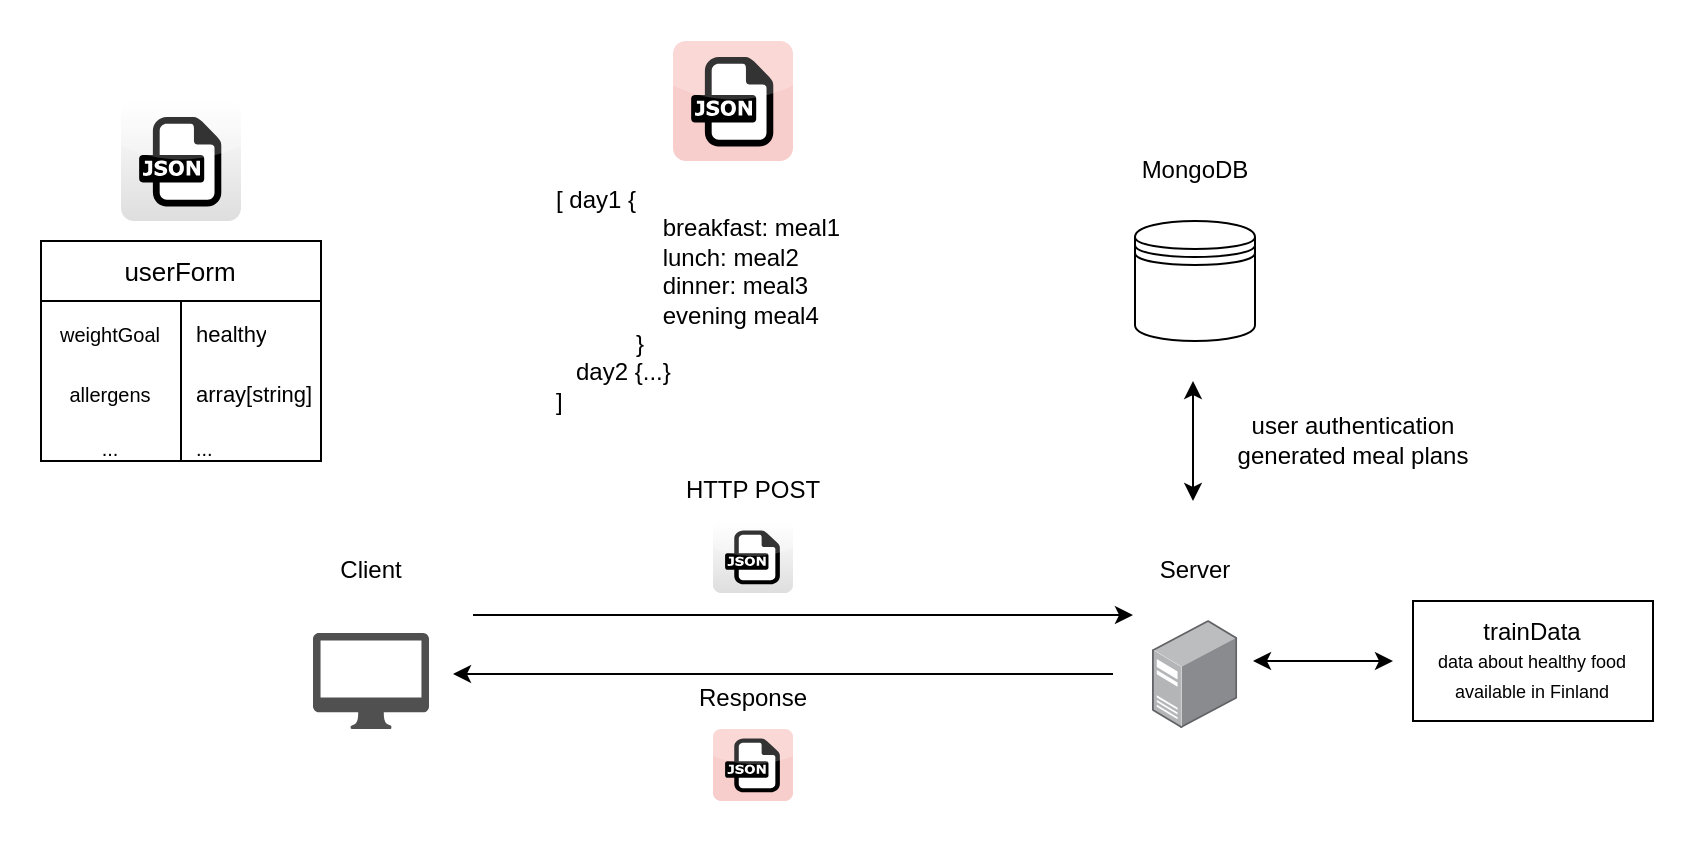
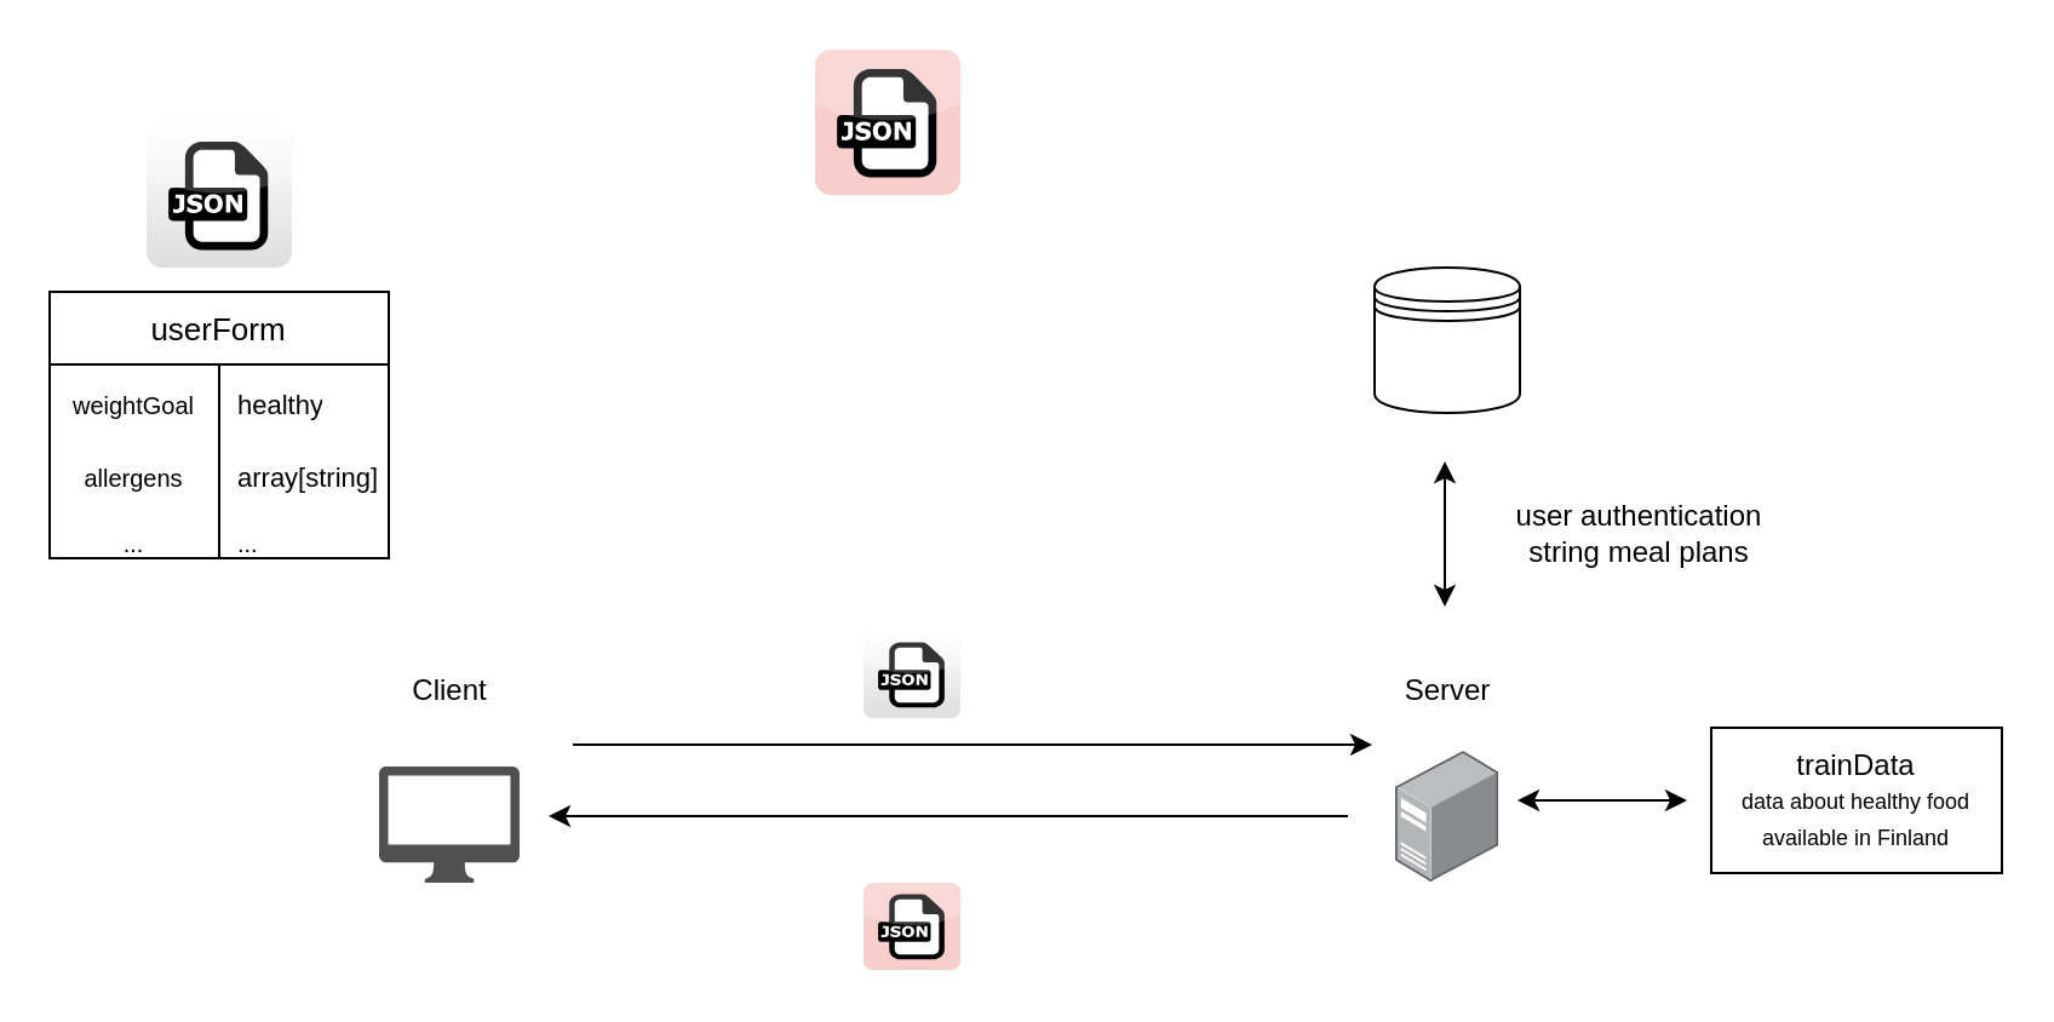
  <mxCell id="0" />
  <mxCell id="1" parent="0" />
  <mxCell id="2" value="" style="image;points=[];aspect=fixed;html=1;align=center;shadow=0;dashed=0;image=img/lib/allied_telesis/computer_and_terminals/Server_Desktop.svg;" vertex="1" parent="1"><mxGeometry x="576" y="310" width="42.6" height="54" as="geometry" /></mxCell>
  <mxCell id="3" value="Server&lt;br&gt;" style="text;html=1;align=center;verticalAlign=middle;resizable=0;points=[];autosize=1;strokeColor=none;fillColor=none;" vertex="1" parent="1"><mxGeometry x="567.3" y="270" width="60" height="30" as="geometry" /></mxCell>
  <mxCell id="4" value="" style="sketch=0;pointerEvents=1;shadow=0;dashed=0;html=1;strokeColor=none;fillColor=#505050;labelPosition=center;verticalLabelPosition=bottom;verticalAlign=top;outlineConnect=0;align=center;shape=mxgraph.office.devices.mac_client;" vertex="1" parent="1"><mxGeometry x="156" y="316" width="58" height="48" as="geometry" /></mxCell>
  <mxCell id="5" value="Client&lt;br&gt;" style="text;html=1;align=center;verticalAlign=middle;resizable=0;points=[];autosize=1;strokeColor=none;fillColor=none;" vertex="1" parent="1"><mxGeometry x="160" y="270" width="50" height="30" as="geometry" /></mxCell>
  <mxCell id="6" value="" style="endArrow=classic;html=1;rounded=0;" edge="1" parent="1"><mxGeometry width="50" height="50" relative="1" as="geometry"><mxPoint x="236" y="307" as="sourcePoint" /><mxPoint x="566" y="307" as="targetPoint" /></mxGeometry></mxCell>
- <mxCell id="7" value="HTTP POST" style="text;html=1;align=center;verticalAlign=middle;resizable=0;points=[];autosize=1;strokeColor=none;fillColor=none;" vertex="1" parent="1"><mxGeometry x="331" y="230" width="90" height="30" as="geometry" /></mxCell>
  <mxCell id="8" value="" style="dashed=0;outlineConnect=0;html=1;align=center;labelPosition=center;verticalLabelPosition=bottom;verticalAlign=top;shape=mxgraph.webicons.json;gradientColor=#DFDEDE" vertex="1" parent="1"><mxGeometry x="356" y="260" width="40" height="36" as="geometry" /></mxCell>
  <mxCell id="9" value="" style="endArrow=classic;html=1;rounded=0;" edge="1" parent="1"><mxGeometry width="50" height="50" relative="1" as="geometry"><mxPoint x="556" y="336.5" as="sourcePoint" /><mxPoint x="226" y="336.5" as="targetPoint" /></mxGeometry></mxCell>
  <mxCell id="10" value="" style="dashed=0;outlineConnect=0;html=1;align=center;labelPosition=center;verticalLabelPosition=bottom;verticalAlign=top;shape=mxgraph.webicons.json;gradientColor=#DFDEDE" vertex="1" parent="1"><mxGeometry x="60" y="50" width="60" height="60" as="geometry" /></mxCell>
  <mxCell id="11" value="userForm" style="shape=table;startSize=30;container=1;collapsible=0;childLayout=tableLayout;fixedRows=1;rowLines=0;fontStyle=0;strokeColor=default;fontSize=13;" vertex="1" parent="1"><mxGeometry x="20" y="120" width="140" height="110" as="geometry" /></mxCell>
  <mxCell id="12" value="" style="shape=tableRow;horizontal=0;startSize=0;swimlaneHead=0;swimlaneBody=0;top=0;left=0;bottom=0;right=0;collapsible=0;dropTarget=0;fillColor=none;points=[[0,0.5],[1,0.5]];portConstraint=eastwest;strokeColor=inherit;fontSize=16;" vertex="1" parent="11"><mxGeometry y="30" width="140" height="30" as="geometry" /></mxCell>
  <mxCell id="13" value="&lt;font size=&quot;1&quot;&gt;weightGoal&lt;/font&gt;" style="shape=partialRectangle;html=1;whiteSpace=wrap;connectable=0;fillColor=none;top=0;left=0;bottom=0;right=0;overflow=hidden;pointerEvents=1;strokeColor=inherit;fontSize=16;" vertex="1" parent="12"><mxGeometry width="70" height="30" as="geometry"><mxRectangle width="70" height="30" as="alternateBounds" /></mxGeometry></mxCell>
  <mxCell id="14" value="&lt;font style=&quot;font-size: 11px;&quot;&gt;healthy&lt;/font&gt;" style="shape=partialRectangle;html=1;whiteSpace=wrap;connectable=0;fillColor=none;top=0;left=0;bottom=0;right=0;align=left;spacingLeft=6;overflow=hidden;strokeColor=inherit;fontSize=16;" vertex="1" parent="12"><mxGeometry x="70" width="70" height="30" as="geometry"><mxRectangle width="70" height="30" as="alternateBounds" /></mxGeometry></mxCell>
  <mxCell id="15" value="" style="shape=tableRow;horizontal=0;startSize=0;swimlaneHead=0;swimlaneBody=0;top=0;left=0;bottom=0;right=0;collapsible=0;dropTarget=0;fillColor=none;points=[[0,0.5],[1,0.5]];portConstraint=eastwest;strokeColor=inherit;fontSize=16;" vertex="1" parent="11"><mxGeometry y="60" width="140" height="30" as="geometry" /></mxCell>
  <mxCell id="16" value="&lt;font style=&quot;font-size: 10px;&quot;&gt;allergens&lt;/font&gt;" style="shape=partialRectangle;html=1;whiteSpace=wrap;connectable=0;fillColor=none;top=0;left=0;bottom=0;right=0;overflow=hidden;strokeColor=inherit;fontSize=16;" vertex="1" parent="15"><mxGeometry width="70" height="30" as="geometry"><mxRectangle width="70" height="30" as="alternateBounds" /></mxGeometry></mxCell>
  <mxCell id="17" value="&lt;font style=&quot;font-size: 11px;&quot;&gt;array[string]&lt;/font&gt;" style="shape=partialRectangle;html=1;whiteSpace=wrap;connectable=0;fillColor=none;top=0;left=0;bottom=0;right=0;align=left;spacingLeft=6;overflow=hidden;strokeColor=inherit;fontSize=16;" vertex="1" parent="15"><mxGeometry x="70" width="70" height="30" as="geometry"><mxRectangle width="70" height="30" as="alternateBounds" /></mxGeometry></mxCell>
  <mxCell id="18" value="" style="shape=tableRow;horizontal=0;startSize=0;swimlaneHead=0;swimlaneBody=0;top=0;left=0;bottom=0;right=0;collapsible=0;dropTarget=0;fillColor=none;points=[[0,0.5],[1,0.5]];portConstraint=eastwest;strokeColor=inherit;fontSize=16;" vertex="1" parent="11"><mxGeometry y="90" width="140" height="20" as="geometry" /></mxCell>
  <mxCell id="19" value="&lt;font style=&quot;font-size: 10px;&quot;&gt;...&lt;/font&gt;" style="shape=partialRectangle;html=1;whiteSpace=wrap;connectable=0;fillColor=none;top=0;left=0;bottom=0;right=0;overflow=hidden;strokeColor=inherit;fontSize=16;" vertex="1" parent="18"><mxGeometry width="70" height="20" as="geometry"><mxRectangle width="70" height="20" as="alternateBounds" /></mxGeometry></mxCell>
  <mxCell id="20" value="&lt;font style=&quot;font-size: 10px;&quot;&gt;...&lt;/font&gt;" style="shape=partialRectangle;html=1;whiteSpace=wrap;connectable=0;fillColor=none;top=0;left=0;bottom=0;right=0;align=left;spacingLeft=6;overflow=hidden;strokeColor=inherit;fontSize=16;" vertex="1" parent="18"><mxGeometry x="70" width="70" height="20" as="geometry"><mxRectangle width="70" height="20" as="alternateBounds" /></mxGeometry></mxCell>
- <mxCell id="21" value="Response" style="text;html=1;align=center;verticalAlign=middle;resizable=0;points=[];autosize=1;strokeColor=none;fillColor=none;" vertex="1" parent="1"><mxGeometry x="336" y="334" width="80" height="30" as="geometry" /></mxCell>
  <mxCell id="22" value="" style="dashed=0;outlineConnect=0;html=1;align=center;labelPosition=center;verticalLabelPosition=bottom;verticalAlign=top;shape=mxgraph.webicons.json;strokeColor=#b85450;fillColor=#f8cecc;" vertex="1" parent="1"><mxGeometry x="336" y="20" width="60" height="60" as="geometry" /></mxCell>
  <mxCell id="23" value="" style="dashed=0;outlineConnect=0;html=1;align=center;labelPosition=center;verticalLabelPosition=bottom;verticalAlign=top;shape=mxgraph.webicons.json;strokeColor=#b85450;fillColor=#f8cecc;" vertex="1" parent="1"><mxGeometry x="356" y="364" width="40" height="36" as="geometry" /></mxCell>
- <mxCell id="24" value="[ day1 { &amp;nbsp; &amp;nbsp;&lt;br&gt;&lt;span style=&quot;white-space: pre;&quot;&gt;&#09;&lt;/span&gt;&lt;span style=&quot;white-space: pre;&quot;&gt;&#09;&lt;/span&gt;breakfast: meal1&lt;br&gt;&lt;span style=&quot;white-space: pre;&quot;&gt;&#09;&lt;/span&gt;&lt;span style=&quot;white-space: pre;&quot;&gt;&#09;lunch: meal2&lt;/span&gt;&lt;br&gt;&lt;span style=&quot;white-space: pre;&quot;&gt;&#09;&lt;span style=&quot;white-space: pre;&quot;&gt;&#09;&lt;/span&gt;&lt;/span&gt;dinner: meal3&lt;br&gt;&lt;span style=&quot;white-space: pre;&quot;&gt;&#09;&lt;/span&gt;&lt;span style=&quot;white-space: pre;&quot;&gt;&#09;evening meal4&lt;br&gt;&lt;span style=&quot;white-space: pre;&quot;&gt;&#09;    }&lt;br/&gt;&lt;/span&gt;&lt;/span&gt;&amp;nbsp; &amp;nbsp;day2 {...}&lt;br&gt;&lt;span style=&quot;white-space: pre;&quot;&gt;]&lt;/span&gt;" style="text;html=1;strokeColor=none;fillColor=none;align=left;verticalAlign=middle;whiteSpace=wrap;rounded=0;" vertex="1" parent="1"><mxGeometry x="276" y="90" width="270" height="120" as="geometry" /></mxCell>
  <mxCell id="25" value="trainData&lt;br&gt;&lt;font style=&quot;font-size: 9px;&quot;&gt;data about healthy food available in Finland&lt;/font&gt;" style="rounded=0;whiteSpace=wrap;html=1;" vertex="1" parent="1"><mxGeometry x="706" y="300" width="120" height="60" as="geometry" /></mxCell>
  <mxCell id="26" value="" style="endArrow=classic;startArrow=classic;html=1;rounded=0;" edge="1" parent="1"><mxGeometry width="50" height="50" relative="1" as="geometry"><mxPoint x="626" y="330" as="sourcePoint" /><mxPoint x="696" y="330" as="targetPoint" /></mxGeometry></mxCell>
  <mxCell id="27" value="" style="shape=datastore;whiteSpace=wrap;html=1;" vertex="1" parent="1"><mxGeometry x="567" y="110" width="60" height="60" as="geometry" /></mxCell>
- <mxCell id="28" value="MongoDB" style="text;html=1;align=center;verticalAlign=middle;resizable=0;points=[];autosize=1;strokeColor=none;fillColor=none;" vertex="1" parent="1"><mxGeometry x="557.3" y="70" width="80" height="30" as="geometry" /></mxCell>
  <mxCell id="29" value="" style="endArrow=classic;startArrow=classic;html=1;rounded=0;" edge="1" parent="1"><mxGeometry width="50" height="50" relative="1" as="geometry"><mxPoint x="596" y="250" as="sourcePoint" /><mxPoint x="596" y="190" as="targetPoint" /></mxGeometry></mxCell>
- <mxCell id="30" value="user authentication&lt;br&gt;generated meal plans" style="text;html=1;align=center;verticalAlign=middle;resizable=0;points=[];autosize=1;strokeColor=none;fillColor=none;" vertex="1" parent="1"><mxGeometry x="606" y="200" width="140" height="40" as="geometry" /></mxCell>
+ <mxCell id="30" value="user authentication&lt;br&gt;string meal plans" style="text;html=1;align=center;verticalAlign=middle;resizable=0;points=[];autosize=1;strokeColor=none;fillColor=none;" vertex="1" parent="1"><mxGeometry x="606" y="200" width="140" height="40" as="geometry" /></mxCell>
